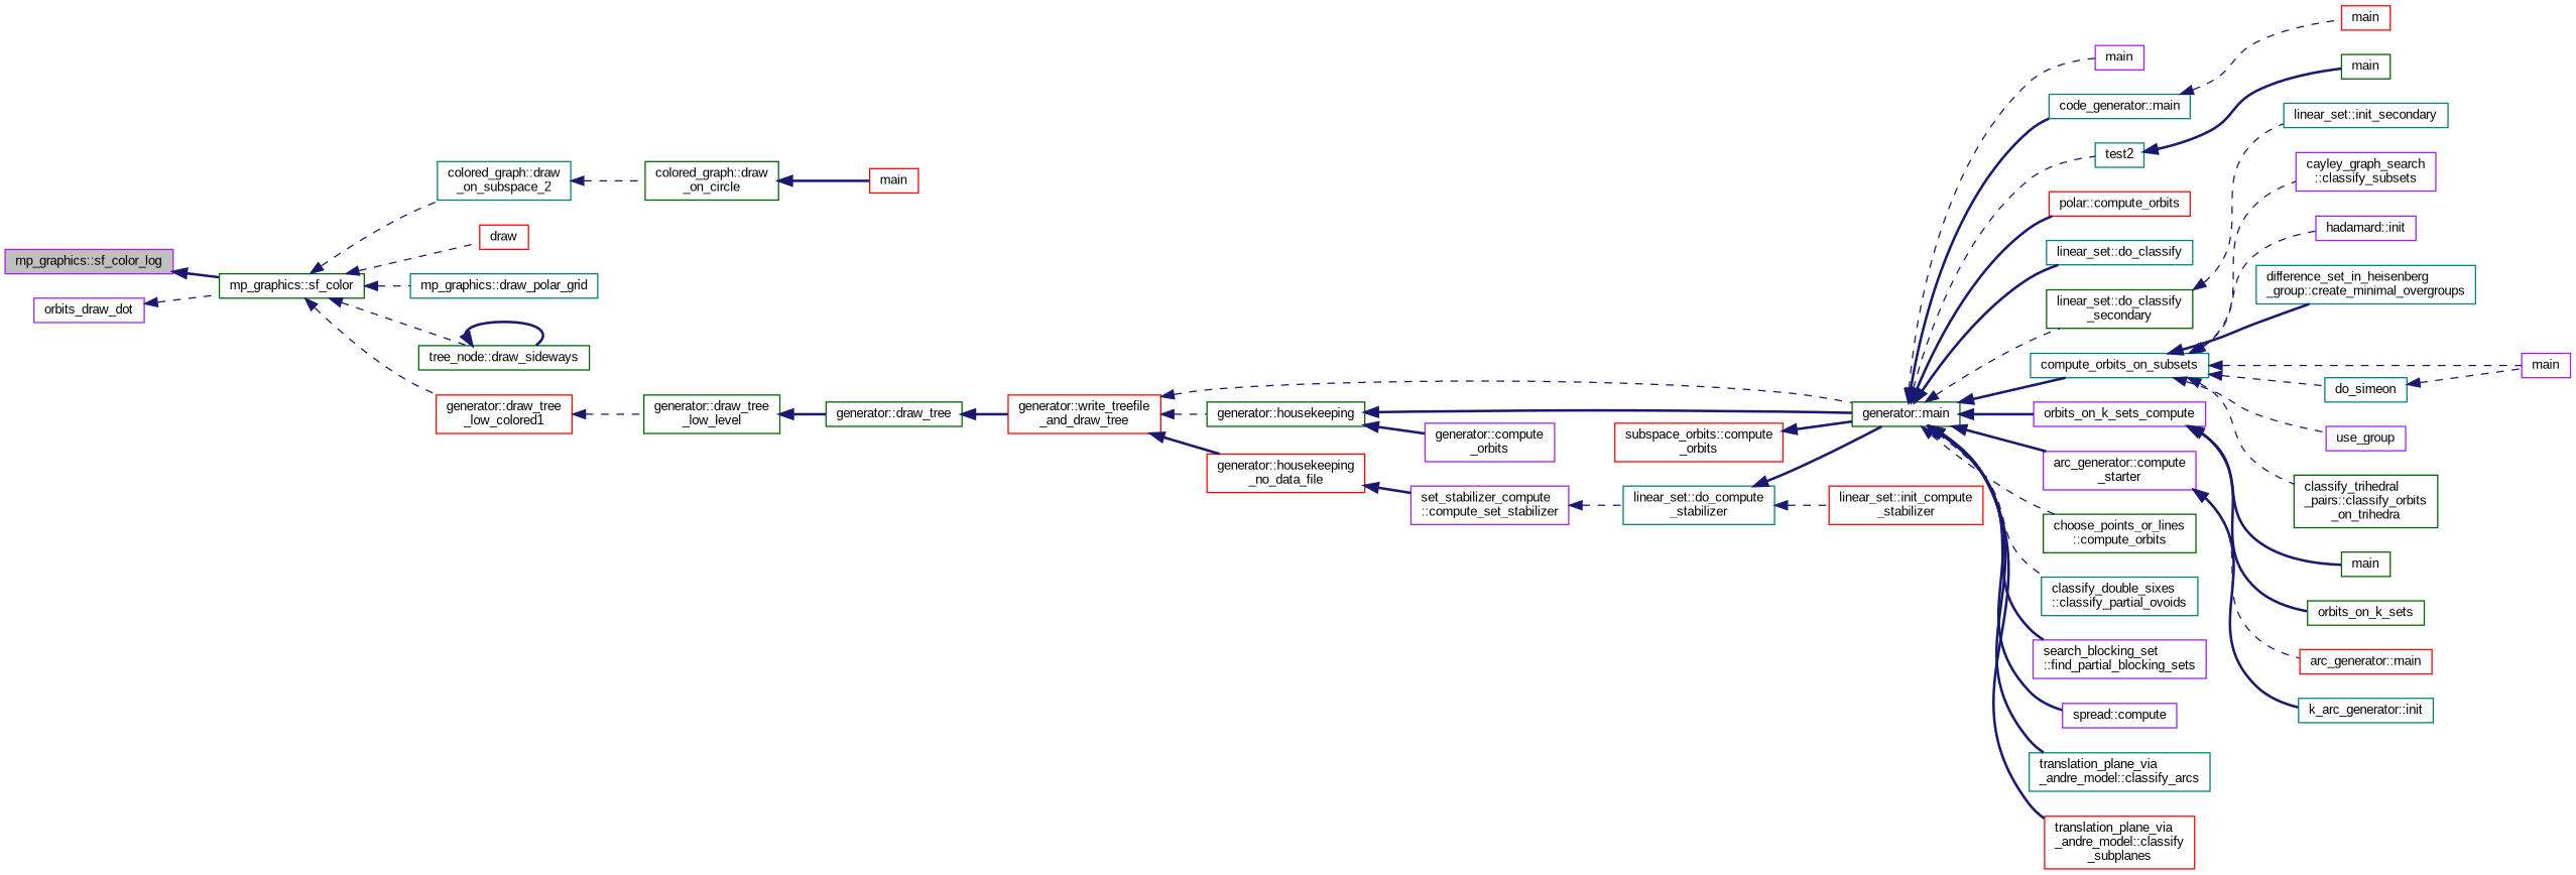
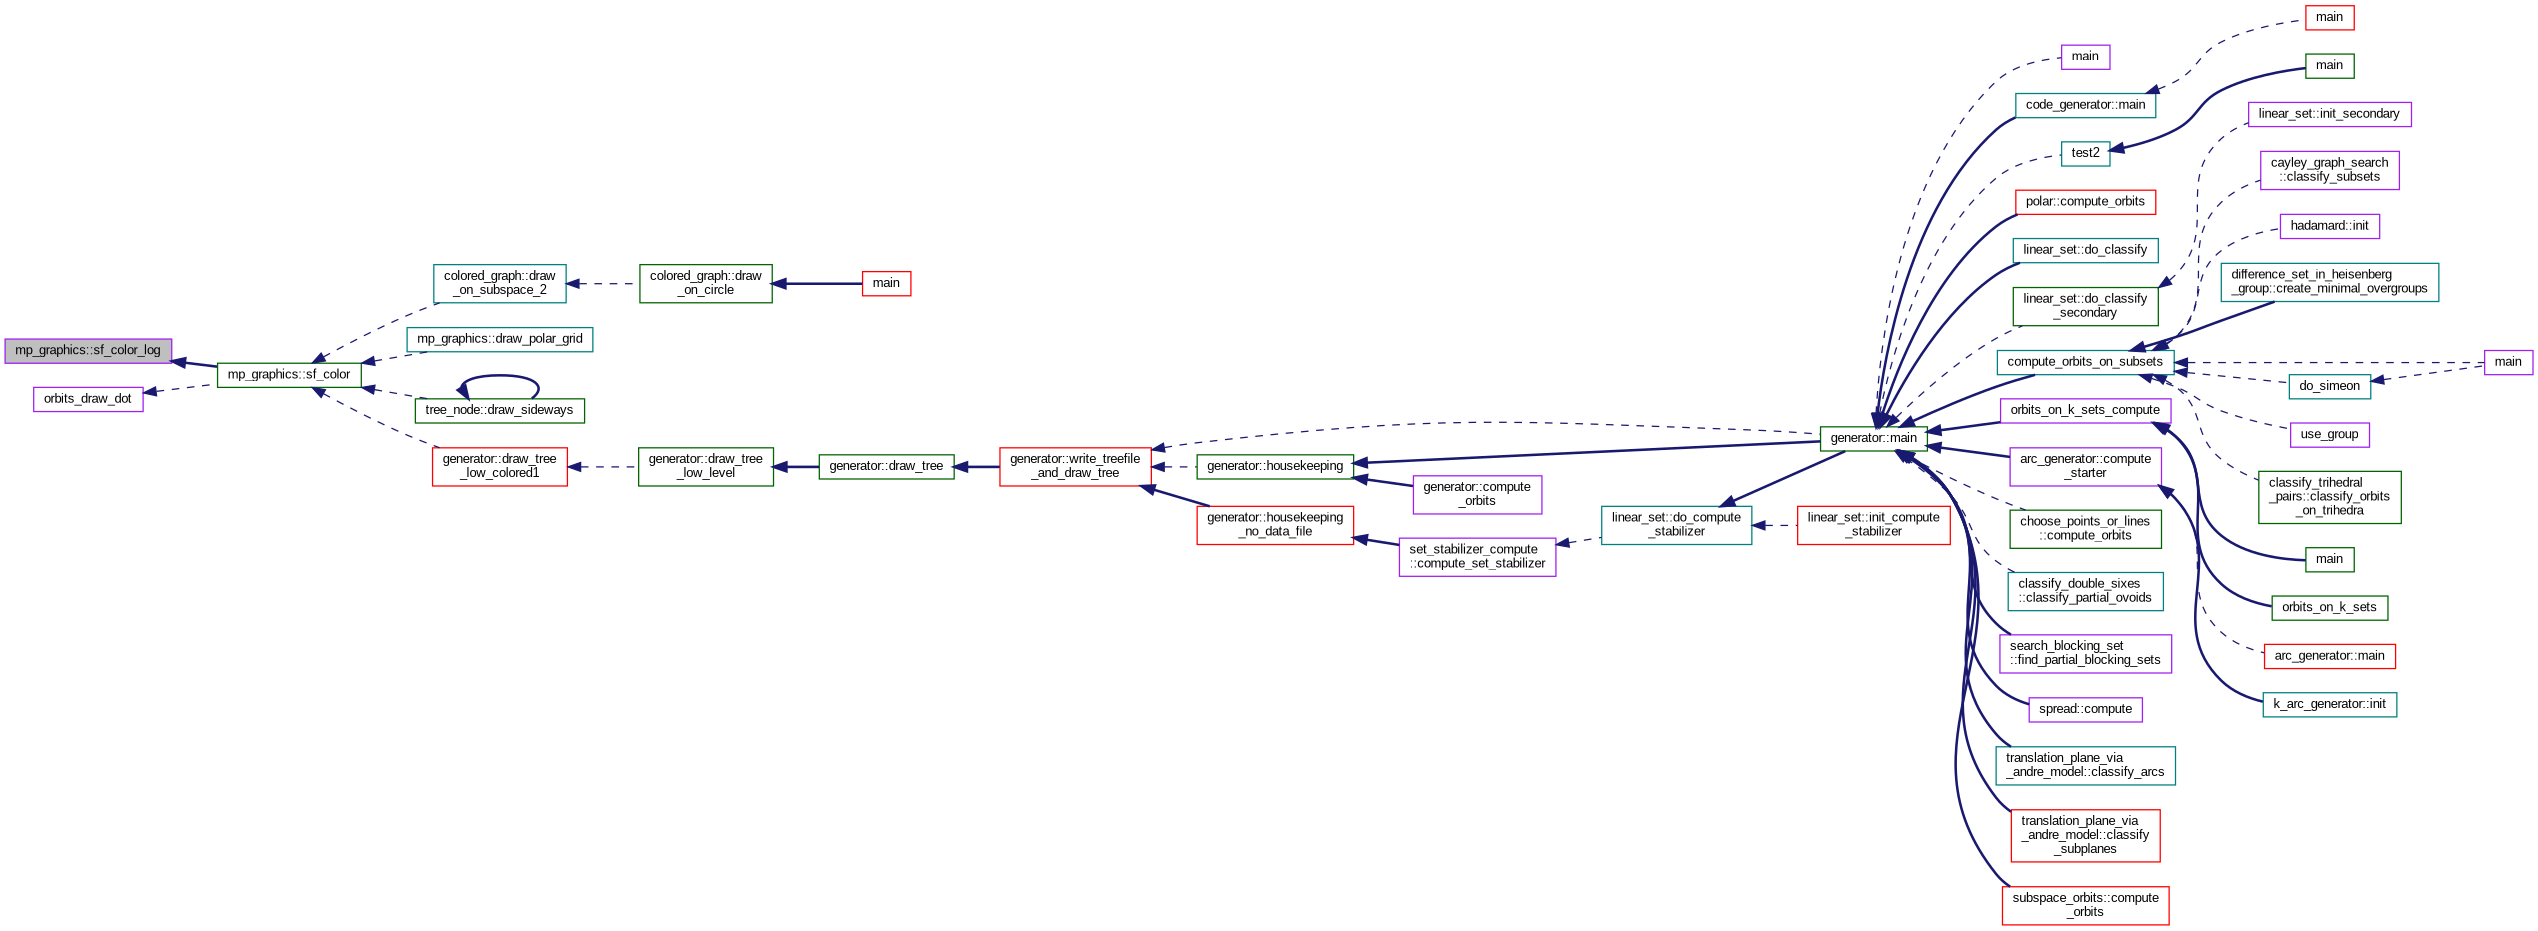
  digraph {
    fontname="Liberation Sans"
    rankdir=LR
    node [color=purple fillcolor=white fontname="Liberation Sans" fontsize=10 shape=record style=filled]
    edge [color=midnightblue dir=back fontname="Liberation Sans" fontsize=10 labelfontname=Helvetica labelfontsize=10 style=dashed]
    n1 [fillcolor=grey75 fontcolor=black height=0.2 label="mp_graphics::sf_color_log" width=0.4]
    n2 [color=darkgreen height=0.2 label="mp_graphics::sf_color" width=0.4]
    n3 [color=teal height=0.2 label="colored_graph::draw\l_on_subspace_2" width=0.4]
-   n4 [color=red height=0.2 label=draw width=0.4]
    n5 [color=teal height=0.2 label="mp_graphics::draw_polar_grid" width=0.4]
    n6 [color=darkgreen height=0.2 label="tree_node::draw_sideways" width=0.4]
    n7 [color=red height=0.2 label="generator::draw_tree\l_low_colored1" width=0.4]
    n8 [color=darkgreen height=0.2 label="colored_graph::draw\l_on_circle" width=0.4]
    n9 [height=0.2 label=orbits_draw_dot width=0.4]
    n10 [color=darkgreen height=0.2 label="generator::draw_tree\l_low_level" width=0.4]
    n11 [color=red height=0.2 label=main width=0.4]
    n12 [color=darkgreen height=0.2 label="generator::draw_tree" width=0.4]
    n13 [color=red height=0.2 label="generator::write_treefile\l_and_draw_tree" width=0.4]
    n14 [color=darkgreen height=0.2 label="generator::main" width=0.4]
    n15 [color=darkgreen height=0.2 label="generator::housekeeping" width=0.4]
    n16 [color=red height=0.2 label="generator::housekeeping\l_no_data_file" width=0.4]
    n17 [height=0.2 label=main width=0.4]
    n18 [color=teal height=0.2 label="code_generator::main" width=0.4]
    n19 [color=teal height=0.2 label=test2 width=0.4]
    n20 [color=red height=0.2 label="polar::compute_orbits" width=0.4]
    n21 [color=teal height=0.2 label="linear_set::do_classify" width=0.4]
    n22 [color=darkgreen height=0.2 label="linear_set::do_classify\l_secondary" width=0.4]
    n23 [color=teal height=0.2 label=compute_orbits_on_subsets width=0.4]
    n24 [height=0.2 label=orbits_on_k_sets_compute width=0.4]
    n25 [height=0.2 label="arc_generator::compute\l_starter" width=0.4]
    n26 [color=darkgreen height=0.2 label="choose_points_or_lines\l::compute_orbits" width=0.4]
    n27 [color=teal height=0.2 label="classify_double_sixes\l::classify_partial_ovoids" width=0.4]
    n28 [height=0.2 label="search_blocking_set\l::find_partial_blocking_sets" width=0.4]
    n29 [height=0.2 label="spread::compute" width=0.4]
    n30 [color=teal height=0.2 label="translation_plane_via\l_andre_model::classify_arcs" width=0.4]
    n31 [color=red height=0.2 label="translation_plane_via\l_andre_model::classify\l_subplanes" width=0.4]
    n32 [color=red height=0.2 label="subspace_orbits::compute\l_orbits" width=0.4]
    n33 [height=0.2 label="generator::compute\l_orbits" width=0.4]
    n34 [height=0.2 label="set_stabilizer_compute\l::compute_set_stabilizer" width=0.4]
    n35 [color=red height=0.2 label=main width=0.4]
    n36 [color=darkgreen height=0.2 label=main width=0.4]
-   n37 [color=teal height=0.2 label="linear_set::init_secondary" width=0.4]
+   n37 [height=0.2 label="linear_set::init_secondary" width=0.4]
    n38 [color=teal height=0.2 label="linear_set::do_compute\l_stabilizer" width=0.4]
    n39 [color=red height=0.2 label="linear_set::init_compute\l_stabilizer" width=0.4]
    n40 [height=0.2 label="cayley_graph_search\l::classify_subsets" width=0.4]
    n41 [height=0.2 label="hadamard::init" width=0.4]
    n42 [color=teal height=0.2 label="difference_set_in_heisenberg\l_group::create_minimal_overgroups" width=0.4]
    n43 [height=0.2 label=main width=0.4]
    n44 [color=teal height=0.2 label=do_simeon width=0.4]
    n45 [height=0.2 label=use_group width=0.4]
    n46 [color=darkgreen height=0.2 label="classify_trihedral\l_pairs::classify_orbits\l_on_trihedra" width=0.4]
    n47 [color=darkgreen height=0.2 label=main width=0.4]
    n48 [color=darkgreen height=0.2 label=orbits_on_k_sets width=0.4]
    n49 [color=red height=0.2 label="arc_generator::main" width=0.4]
    n50 [color=teal height=0.2 label="k_arc_generator::init" width=0.4]
    n1 -> n2 [style=bold]
    n2 -> n3
-   n2 -> n4
    n2 -> n5
    n2 -> n6
    n2 -> n7
    n3 -> n8
    n6 -> n6 [style=bold]
    n7 -> n10
    n8 -> n11 [style=bold]
    n9 -> n2
    n10 -> n12 [style=bold]
    n12 -> n13 [style=bold]
    n13 -> n14
    n13 -> n15
    n13 -> n16 [style=bold]
    n14 -> n17
    n14 -> n18 [style=bold]
    n14 -> n19
    n14 -> n20 [style=bold]
    n14 -> n21 [style=bold]
    n14 -> n22
    n14 -> n23 [style=bold]
    n14 -> n24 [style=bold]
    n14 -> n25 [style=bold]
    n14 -> n26
    n14 -> n27
    n14 -> n28 [style=bold]
    n14 -> n29 [style=bold]
    n14 -> n30 [style=bold]
    n14 -> n31 [style=bold]
-   n32 -> n14 [style=bold]
+   n14 -> n32 [style=bold]
    n15 -> n14 [style=bold]
    n15 -> n33 [style=bold]
    n16 -> n34 [style=bold]
    n18 -> n35
    n19 -> n36 [style=bold]
    n22 -> n37
    n23 -> n40
    n23 -> n41
    n23 -> n42 [style=bold]
    n23 -> n43
    n23 -> n44
    n23 -> n45
    n23 -> n46
    n24 -> n47 [style=bold]
    n24 -> n48 [style=bold]
    n25 -> n49
    n25 -> n50 [style=bold]
    n34 -> n38
    n38 -> n14 [style=bold]
    n38 -> n39
    n44 -> n43
  }
